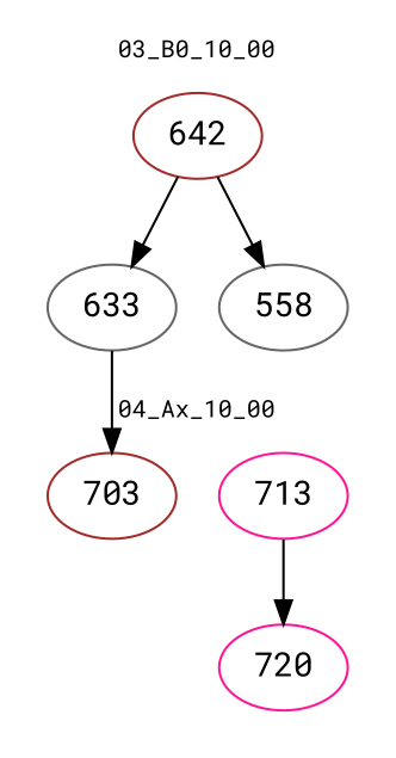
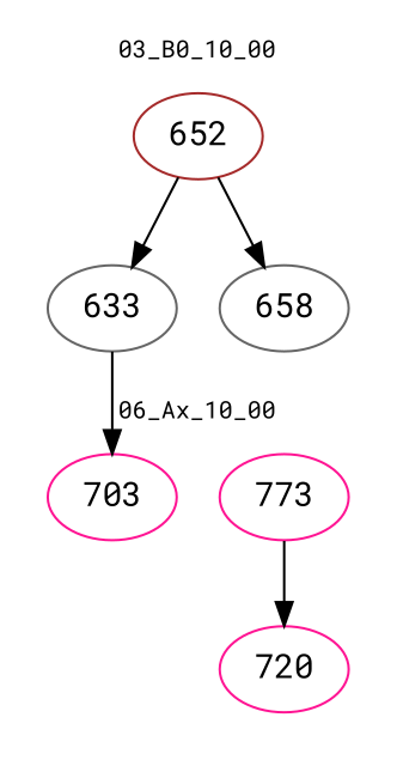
  digraph {
    fontname="Roboto Mono"
    node [color=deeppink fontname="Roboto Mono"]
    edge [color=black fontname="Roboto Mono"]
-   n1 [label=713]
-   n2 [color=brown label=703]
+   n1 [label=773]
+   n2 [label=703]
    n3 [label=720]
-   n4 [color=brown label=642]
+   n4 [color=brown label=652]
    n5 [color=gray40 label=633]
-   n6 [color=gray40 label=558]
+   n6 [color=gray40 label=658]
    subgraph cluster_1 {
      color=white
      fontsize=10
-     label="04_Ax_10_00"
+     label="06_Ax_10_00"
      n1
      n2
      n3
    }
    subgraph cluster_2 {
      color=white
      fontsize=10
      label="03_B0_10_00"
      n4
      n5
      n6
    }
    n1 -> n3
    n4 -> n5
    n4 -> n6
    n5 -> n2
  }
